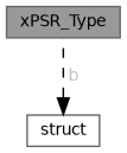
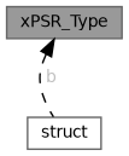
  digraph {
    node [color=gray40 fontname=Helvetica fontsize=10 shape=box style=filled]
    n1 [fillcolor=grey60 fontcolor=black height=0.2 label=xPSR_Type width=0.4]
    n2 [fillcolor=white height=0.2 label=struct width=0.4]
-   n2 -> n1 [color=black dir=back fontcolor=grey fontname=Helvetica fontsize=10 label=" b" labelfontname=Helvetica labelfontsize=10 style=dashed]
+   n1 -> n2 [color=black dir=back fontcolor=grey fontname=Helvetica fontsize=10 label=" b" labelfontname=Helvetica labelfontsize=10 style=dashed]
  }
